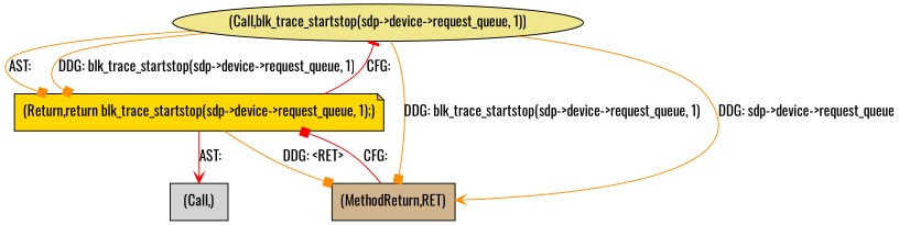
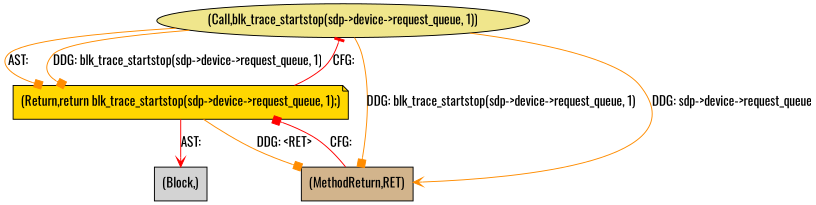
  digraph {
    fontname=Oswald
    node [fontname=Oswald shape=box style=filled]
    edge [arrowhead=box color=darkorange fontname=Oswald]
    n1 [fillcolor=khaki label="(Call,blk_trace_startstop(sdp->device->request_queue, 1))" shape=ellipse]
    n2 [fillcolor=gold label="(Return,return blk_trace_startstop(sdp->device->request_queue, 1);)" shape=note]
    n3 [fillcolor=tan label="(MethodReturn,RET)"]
-   n4 [fillcolor=lightgrey label="(Call,)"]
+   n4 [fillcolor=lightgrey label="(Block,)"]
    n1 -> n2 [label="AST: "]
    n1 -> n2 [label="DDG: blk_trace_startstop(sdp->device->request_queue, 1)"]
    n1 -> n3 [label="DDG: blk_trace_startstop(sdp->device->request_queue, 1)"]
    n1 -> n3 [arrowhead=vee label="DDG: sdp->device->request_queue"]
    n2 -> n1 [arrowhead=tee color=red label="CFG: "]
    n2 -> n3 [label="DDG: <RET>"]
    n2 -> n4 [arrowhead=vee color=red label="AST: "]
    n3 -> n2 [color=red label="CFG: "]
  }
